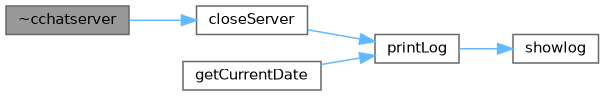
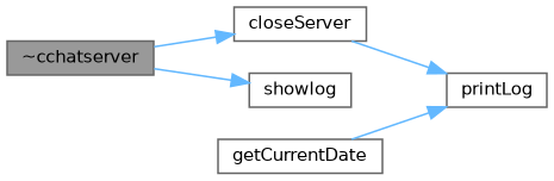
  digraph {
    rankdir=LR
    node [color=grey40 fillcolor=white fontname=Helvetica fontsize=10 shape=box style=filled]
    edge [color=steelblue1 fontname=Helvetica fontsize=10 labelfontname=Helvetica labelfontsize=10 style=solid]
    n1 [color=gray40 fillcolor=grey60 fontcolor=black height=0.2 label="~cchatserver" width=0.4]
    n2 [height=0.2 label=closeServer width=0.4]
    n3 [height=0.2 label=printLog width=0.4]
    n4 [height=0.2 label=showlog width=0.4]
    n5 [height=0.2 label=getCurrentDate width=0.4]
    n1 -> n2
    n2 -> n3
-   n3 -> n4
+   n1 -> n4
    n5 -> n3
  }
